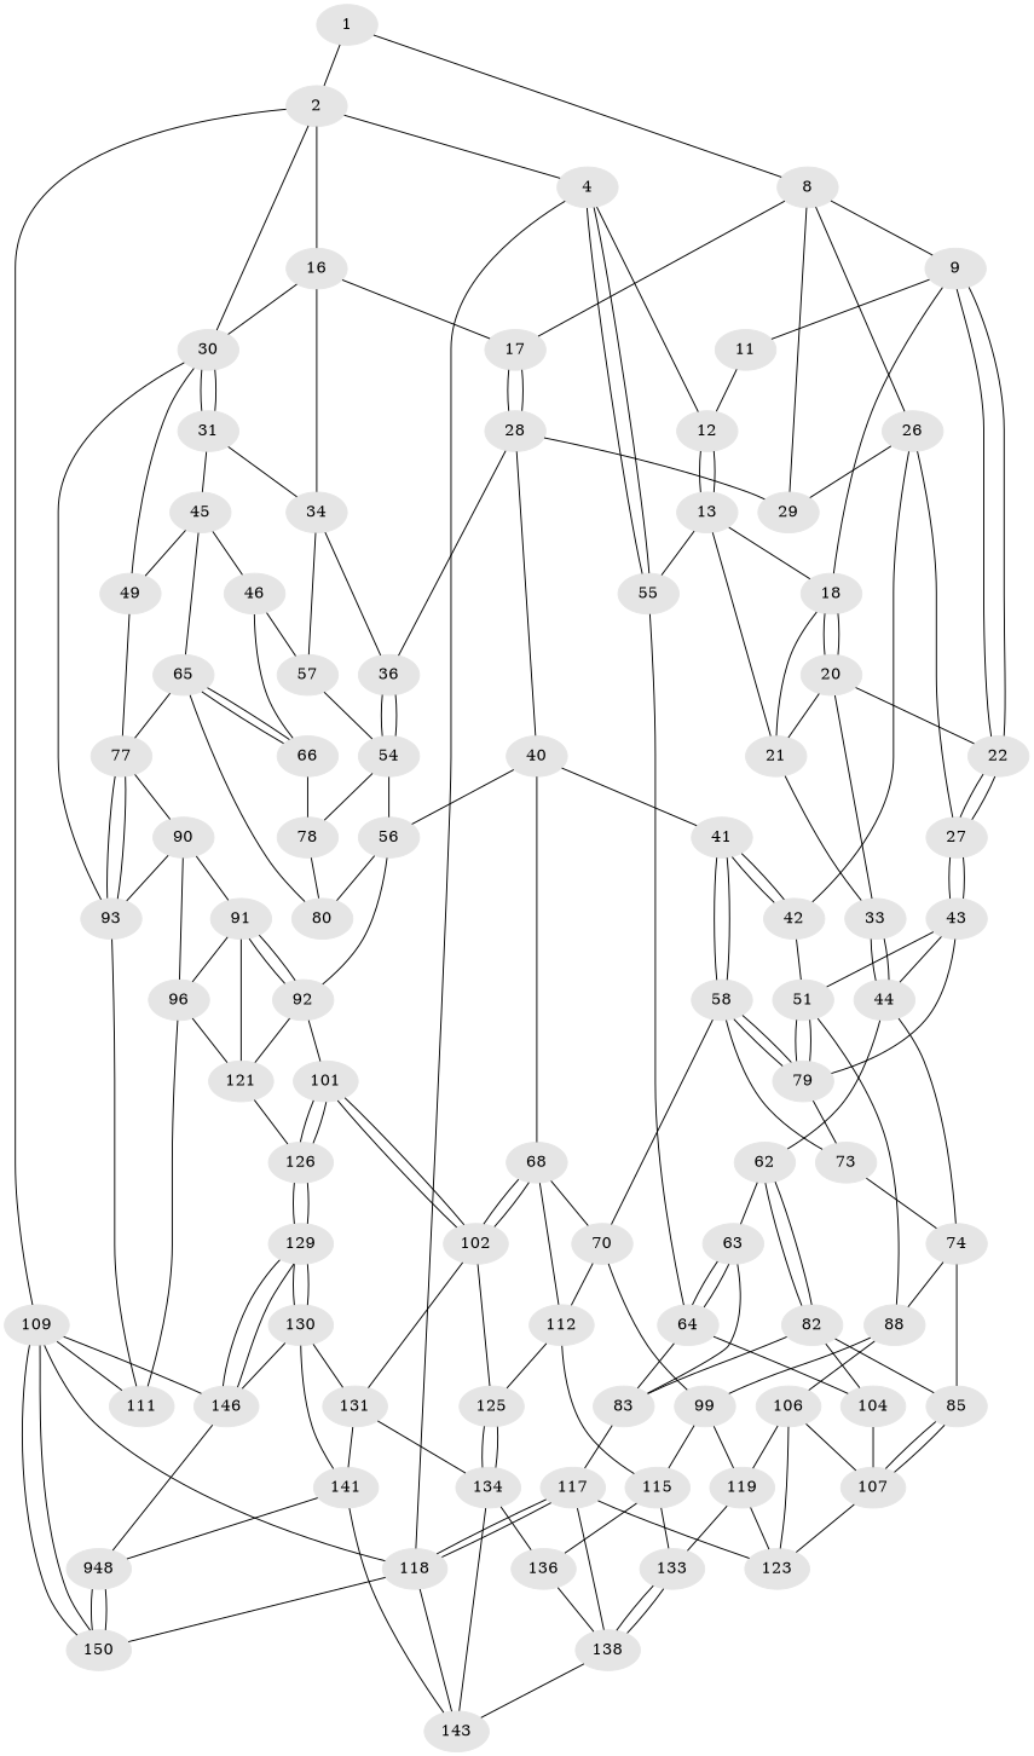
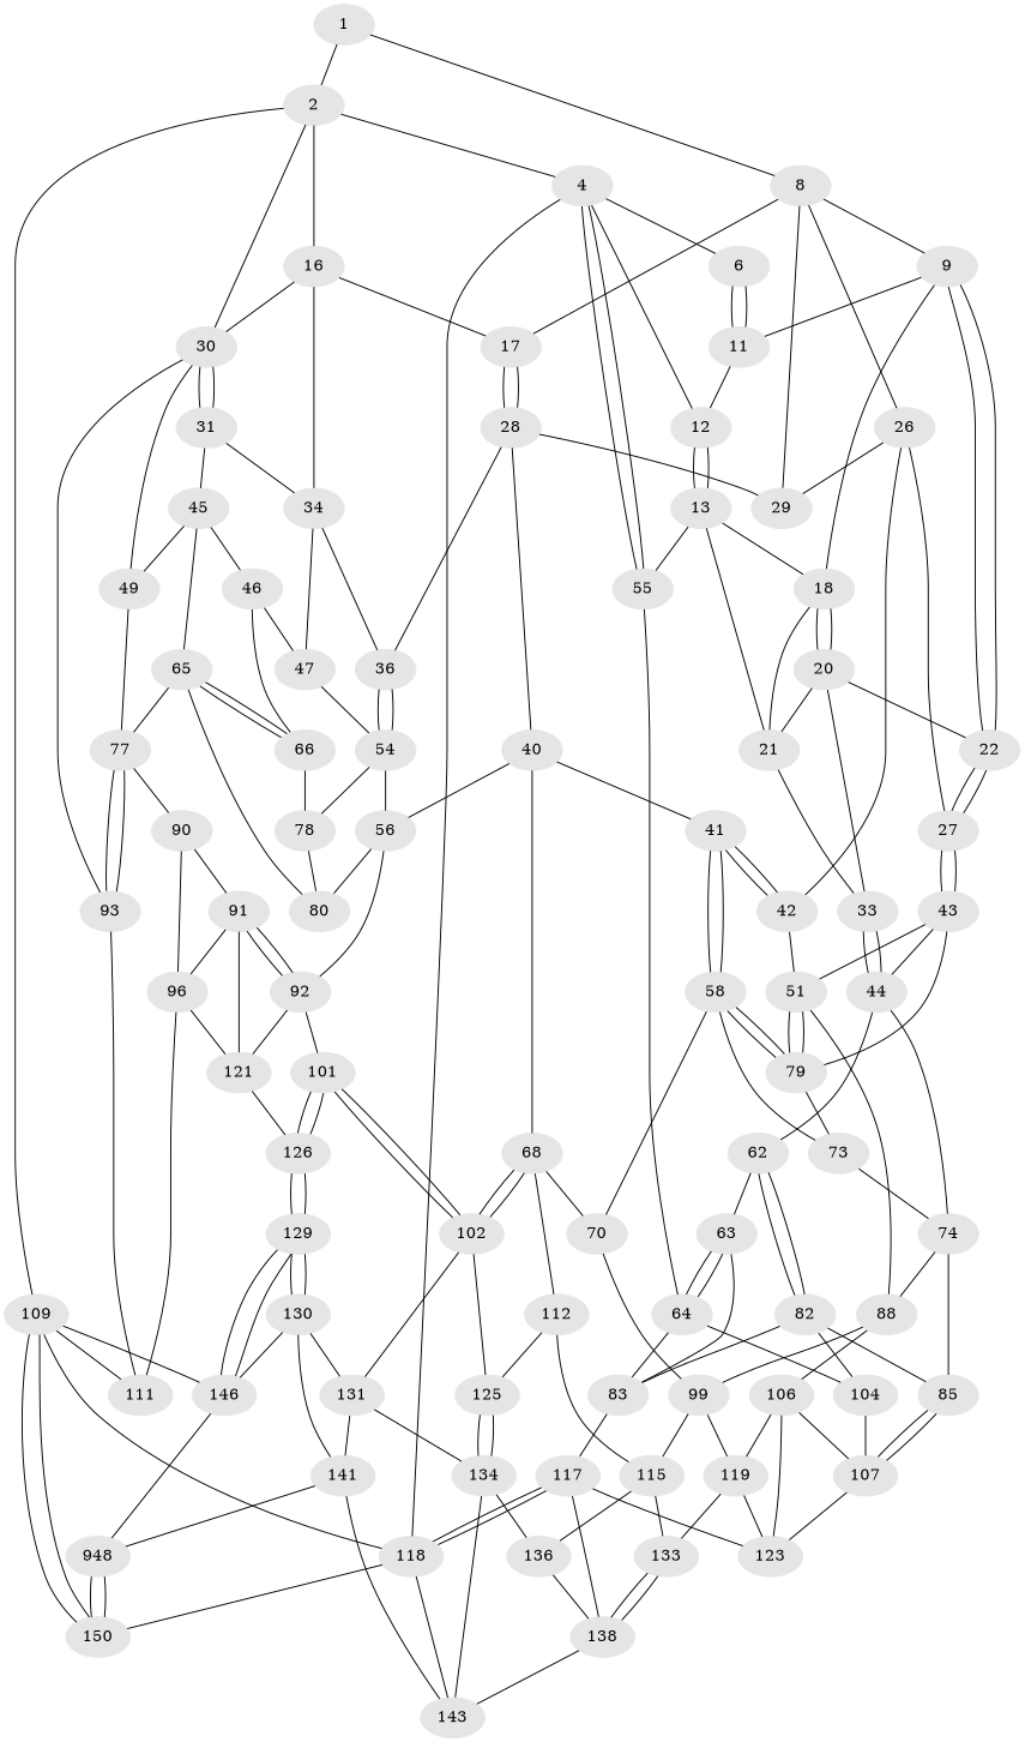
  graph {
    node [color=gray90 style=filled]
    1 [super="+7"]
    2 [super="+3"]
    8 [super="+25"]
    4 [super="+5"]
    16 [super="+32"]
    30 [super="+48"]
    109 [super="+110"]
    17
    9 [super="+10"]
    26 [super="+39"]
    29
    28 [super="+37"]
+   6
    12
    n15 [label=55]
    118 [super="+149"]
    34 [super="+35"]
    31 [super="+38"]
    49
    93 [super="+94"]
    111
    146 [super="+147"]
    150
    11
    13 [super="+14"]
    64 [super="+103"]
    143 [super="+145"]
    18 [super="+19"]
    22
    27
    42
    21 [super="+24"]
    20 [super="+23"]
    33
    83
    104 [super="+105"]
    45 [super="+50"]
    36
-   47 [super="+53" label=57]
+   47 [super="+53"]
    40 [super="+57"]
    44 [super="+61"]
    43 [super="+52"]
    51
    n44 [label=79 super="+72"]
    54 [super="+55"]
    41
    56 [super="+81"]
    68 [super="+69"]
    77 [super="+78"]
    46 [super="+60"]
    65 [super="+79"]
    62
    74 [super="+84"]
    n54 [label=78 super="+76"]
    58 [super="+71"]
    80
    92 [super="+100"]
    70 [super="+98"]
    102 [super="+124"]
    112 [super="+114"]
    73 [super="+87"]
    88 [super="+89"]
    63
    82 [super="+86"]
    85
    66 [super="+67"]
    90 [super="+95"]
    121 [super="+122"]
    101
    99 [super="+116"]
    117 [super="+137"]
    107 [super="+108"]
    125
    131 [super="+139"]
    115 [super="+132"]
    119 [super="+127"]
    106 [super="+120"]
    91 [super="+97"]
    96 [super="+113"]
    123 [super="+128"]
    126
    133
    136
    129
    134 [super="+135"]
    141 [super="+142"]
    138 [super="+144"]
    n88 [label=948]
    130 [super="+140"]
    1 -- 2
    1 -- 8
    2 -- 4
    2 -- 16
    2 -- 30
    2 -- 109
    8 -- 17
    8 -- 9
    8 -- 26
    8 -- 29
+   4 -- 6
    4 -- 12
    4 -- n15
    4 -- n15
    4 -- 118
    16 -- 30
    16 -- 17
    16 -- 34
    30 -- 31
    30 -- 31
    30 -- 49
    30 -- 93
    109 -- 118
    109 -- 111
    109 -- 146
    109 -- 150
    109 -- 150
    17 -- 28
    17 -- 28
    9 -- 11
    9 -- 18
    9 -- 22
    9 -- 22
    26 -- 29
    26 -- 27
    26 -- 42
    28 -- 29
    28 -- 36
    28 -- 40
+   6 -- 11
+   6 -- 11
    12 -- 13
    12 -- 13
    n15 -- 64
    118 -- 150
    118 -- 143
    34 -- 36
    34 -- 47
    31 -- 34
    31 -- 45
    49 -- 77
    93 -- 111
    146 -- n88
    11 -- 12
    13 -- n15
    13 -- 18
    13 -- 21
    64 -- 83
    64 -- 104
    18 -- 21
    18 -- 20
    18 -- 20
    22 -- 27
    22 -- 27
    27 -- 43
    27 -- 43
    42 -- 51
    21 -- 33
    20 -- 22
    20 -- 21
    20 -- 33
    33 -- 44
    33 -- 44
    83 -- 117
    104 -- 107
    45 -- 49
    45 -- 46
    45 -- 65
    36 -- 54
    36 -- 54
    47 -- 54
    40 -- 41
    40 -- 56
    40 -- 68
    44 -- 62
    44 -- 74
    43 -- 44
    43 -- 51
    43 -- n44
    51 -- n44
    51 -- n44
    51 -- 88
    n44 -- 73
    54 -- 56
    54 -- n54
    41 -- 42
    41 -- 42
    41 -- 58
    41 -- 58
    56 -- 80
    56 -- 92
    68 -- 70
    68 -- 102
    68 -- 102
    68 -- 112
    77 -- 93
    77 -- 93
    77 -- 90
    46 -- 47 [weight=2]
    46 -- 66
    65 -- 77
    65 -- 80
    65 -- 66
    65 -- 66
    62 -- 63
    62 -- 82
    62 -- 82
    74 -- 88
    74 -- 85
    n54 -- 80
    58 -- n44
    58 -- n44
    58 -- 70
    58 -- 73
    92 -- 121
    92 -- 101
-   70 -- 112
    70 -- 99
    102 -- 125
    102 -- 131
    112 -- 125
    112 -- 115
    73 -- 74
    88 -- 99
    88 -- 106
    63 -- 64
    63 -- 64
    63 -- 83
    82 -- 83
    82 -- 104
    82 -- 85
    85 -- 107
    85 -- 107
    66 -- n54 [weight=2]
-   90 -- 93
    90 -- 91
    90 -- 96
    121 -- 126
    101 -- 102
    101 -- 102
    101 -- 126
    101 -- 126
    99 -- 115
    99 -- 119
    117 -- 118
    117 -- 118
    117 -- 123
    117 -- 138
    107 -- 123
    125 -- 134
    125 -- 134
    131 -- 134
    131 -- 141
    115 -- 133
    115 -- 136
    119 -- 123
    119 -- 133
    106 -- 107
    106 -- 119
    106 -- 123
    91 -- 92
    91 -- 92
    91 -- 121
    91 -- 96
    96 -- 111
    96 -- 121
    126 -- 129
    126 -- 129
    133 -- 138
    133 -- 138
    136 -- 138
    129 -- 146
    129 -- 146
    129 -- 130
    129 -- 130
    134 -- 143
    134 -- 136
    141 -- 143
    141 -- n88
    138 -- 143
    n88 -- 150
    n88 -- 150
    130 -- 146
    130 -- 131
    130 -- 141
  }
